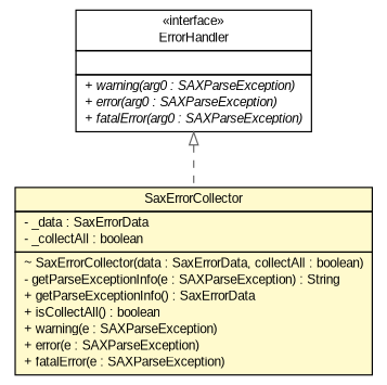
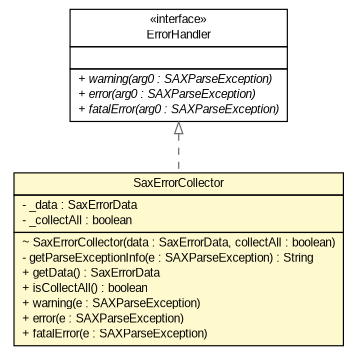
  digraph {
    nodesep=0.25
    ranksep=0.5
    node [fontcolor=black fontname=arial fontsize=10.0 shape=plaintext]
-   n1 [label=<<table title="org.tanjakostic.jcleancim.xml.AbstractConfiguredDOMBuilder.SaxErrorCollector" border="0" cellborder="1" cellspacing="0" cellpadding="2" port="p" bgcolor="lemonChiffon" href="./AbstractConfiguredDOMBuilder.SaxErrorCollector.html"> 		<tr><td><table border="0" cellspacing="0" cellpadding="1"> <tr><td align="center" balign="center"> SaxErrorCollector </td></tr> 		</table></td></tr> 		<tr><td><table border="0" cellspacing="0" cellpadding="1"> <tr><td align="left" balign="left"> - _data : SaxErrorData </td></tr> <tr><td align="left" balign="left"> - _collectAll : boolean </td></tr> 		</table></td></tr> 		<tr><td><table border="0" cellspacing="0" cellpadding="1"> <tr><td align="left" balign="left"> ~ SaxErrorCollector(data : SaxErrorData, collectAll : boolean) </td></tr> <tr><td align="left" balign="left"> - getParseExceptionInfo(e : SAXParseException) : String </td></tr> <tr><td align="left" balign="left"> + getParseExceptionInfo() : SaxErrorData </td></tr> <tr><td align="left" balign="left"> + isCollectAll() : boolean </td></tr> <tr><td align="left" balign="left"> + warning(e : SAXParseException) </td></tr> <tr><td align="left" balign="left"> + error(e : SAXParseException) </td></tr> <tr><td align="left" balign="left"> + fatalError(e : SAXParseException) </td></tr> 		</table></td></tr> 		</table>>]
+   n1 [label=<<table title="org.tanjakostic.jcleancim.xml.AbstractConfiguredDOMBuilder.SaxErrorCollector" border="0" cellborder="1" cellspacing="0" cellpadding="2" port="p" bgcolor="lemonChiffon" href="./AbstractConfiguredDOMBuilder.SaxErrorCollector.html"> 		<tr><td><table border="0" cellspacing="0" cellpadding="1"> <tr><td align="center" balign="center"> SaxErrorCollector </td></tr> 		</table></td></tr> 		<tr><td><table border="0" cellspacing="0" cellpadding="1"> <tr><td align="left" balign="left"> - _data : SaxErrorData </td></tr> <tr><td align="left" balign="left"> - _collectAll : boolean </td></tr> 		</table></td></tr> 		<tr><td><table border="0" cellspacing="0" cellpadding="1"> <tr><td align="left" balign="left"> ~ SaxErrorCollector(data : SaxErrorData, collectAll : boolean) </td></tr> <tr><td align="left" balign="left"> - getParseExceptionInfo(e : SAXParseException) : String </td></tr> <tr><td align="left" balign="left"> + getData() : SaxErrorData </td></tr> <tr><td align="left" balign="left"> + isCollectAll() : boolean </td></tr> <tr><td align="left" balign="left"> + warning(e : SAXParseException) </td></tr> <tr><td align="left" balign="left"> + error(e : SAXParseException) </td></tr> <tr><td align="left" balign="left"> + fatalError(e : SAXParseException) </td></tr> 		</table></td></tr> 		</table>>]
    n2 [label=<<table title="org.xml.sax.ErrorHandler" border="0" cellborder="1" cellspacing="0" cellpadding="2" port="p" href="http://java.sun.com/j2se/1.4.2/docs/api/org/xml/sax/ErrorHandler.html"> 		<tr><td><table border="0" cellspacing="0" cellpadding="1"> <tr><td align="center" balign="center"> &#171;interface&#187; </td></tr> <tr><td align="center" balign="center"> ErrorHandler </td></tr> 		</table></td></tr> 		<tr><td><table border="0" cellspacing="0" cellpadding="1"> <tr><td align="left" balign="left">  </td></tr> 		</table></td></tr> 		<tr><td><table border="0" cellspacing="0" cellpadding="1"> <tr><td align="left" balign="left"><font face="Arial Italic" point-size="10.0"> + warning(arg0 : SAXParseException) </font></td></tr> <tr><td align="left" balign="left"><font face="Arial Italic" point-size="10.0"> + error(arg0 : SAXParseException) </font></td></tr> <tr><td align="left" balign="left"><font face="Arial Italic" point-size="10.0"> + fatalError(arg0 : SAXParseException) </font></td></tr> 		</table></td></tr> 		</table>>]
    n2 -> n1 [arrowtail=empty dir=back fontname=arial fontsize=10 headport=p labelfontname=arial labelfontsize=10 style=dashed tailport=p color=gray40]
  }
